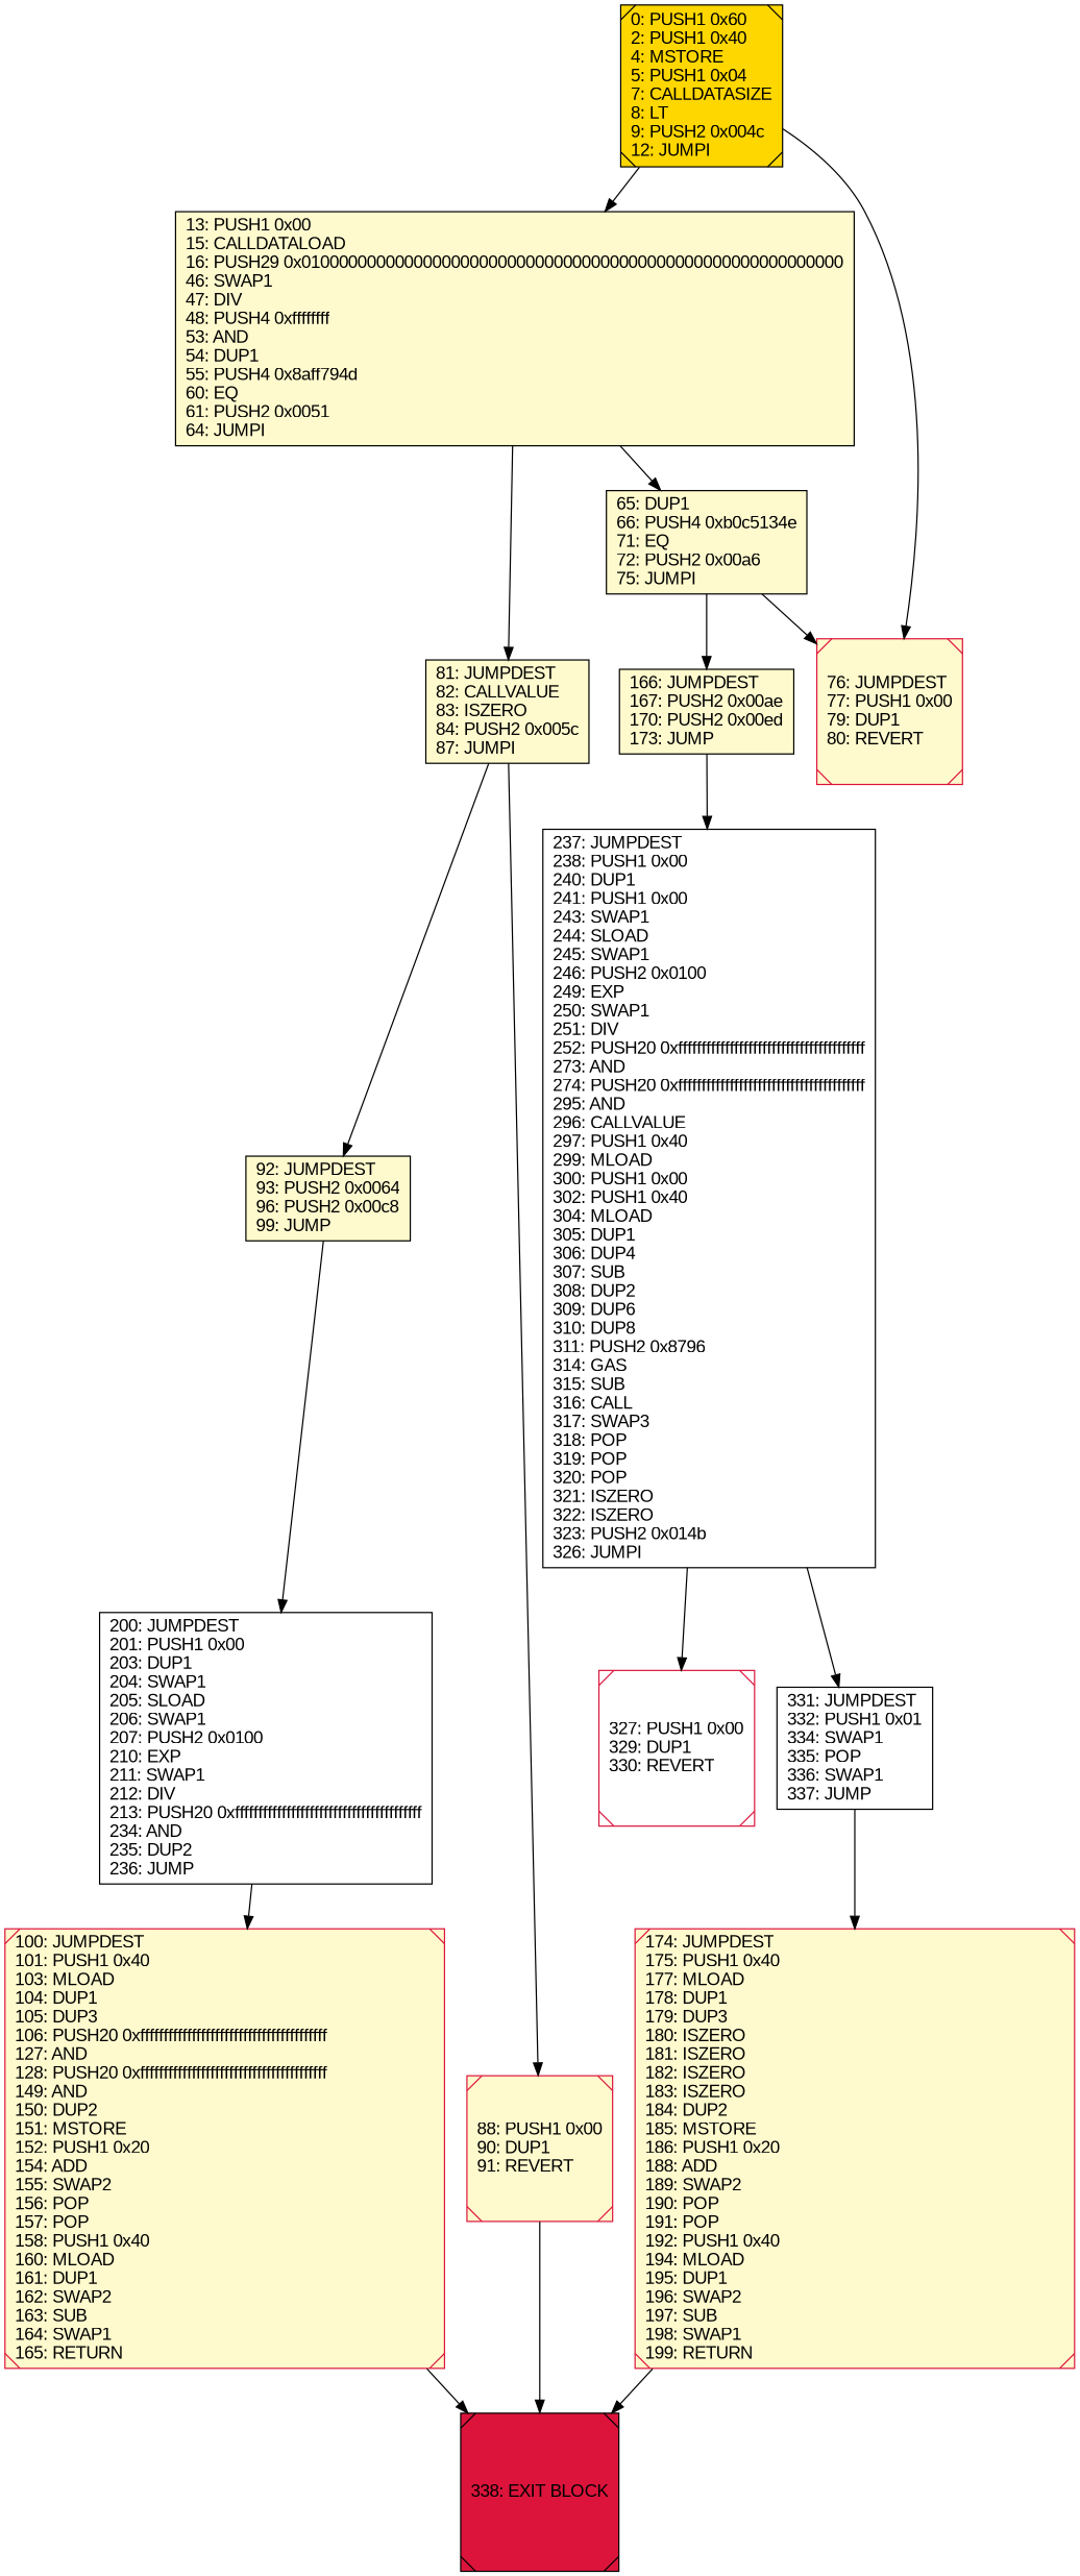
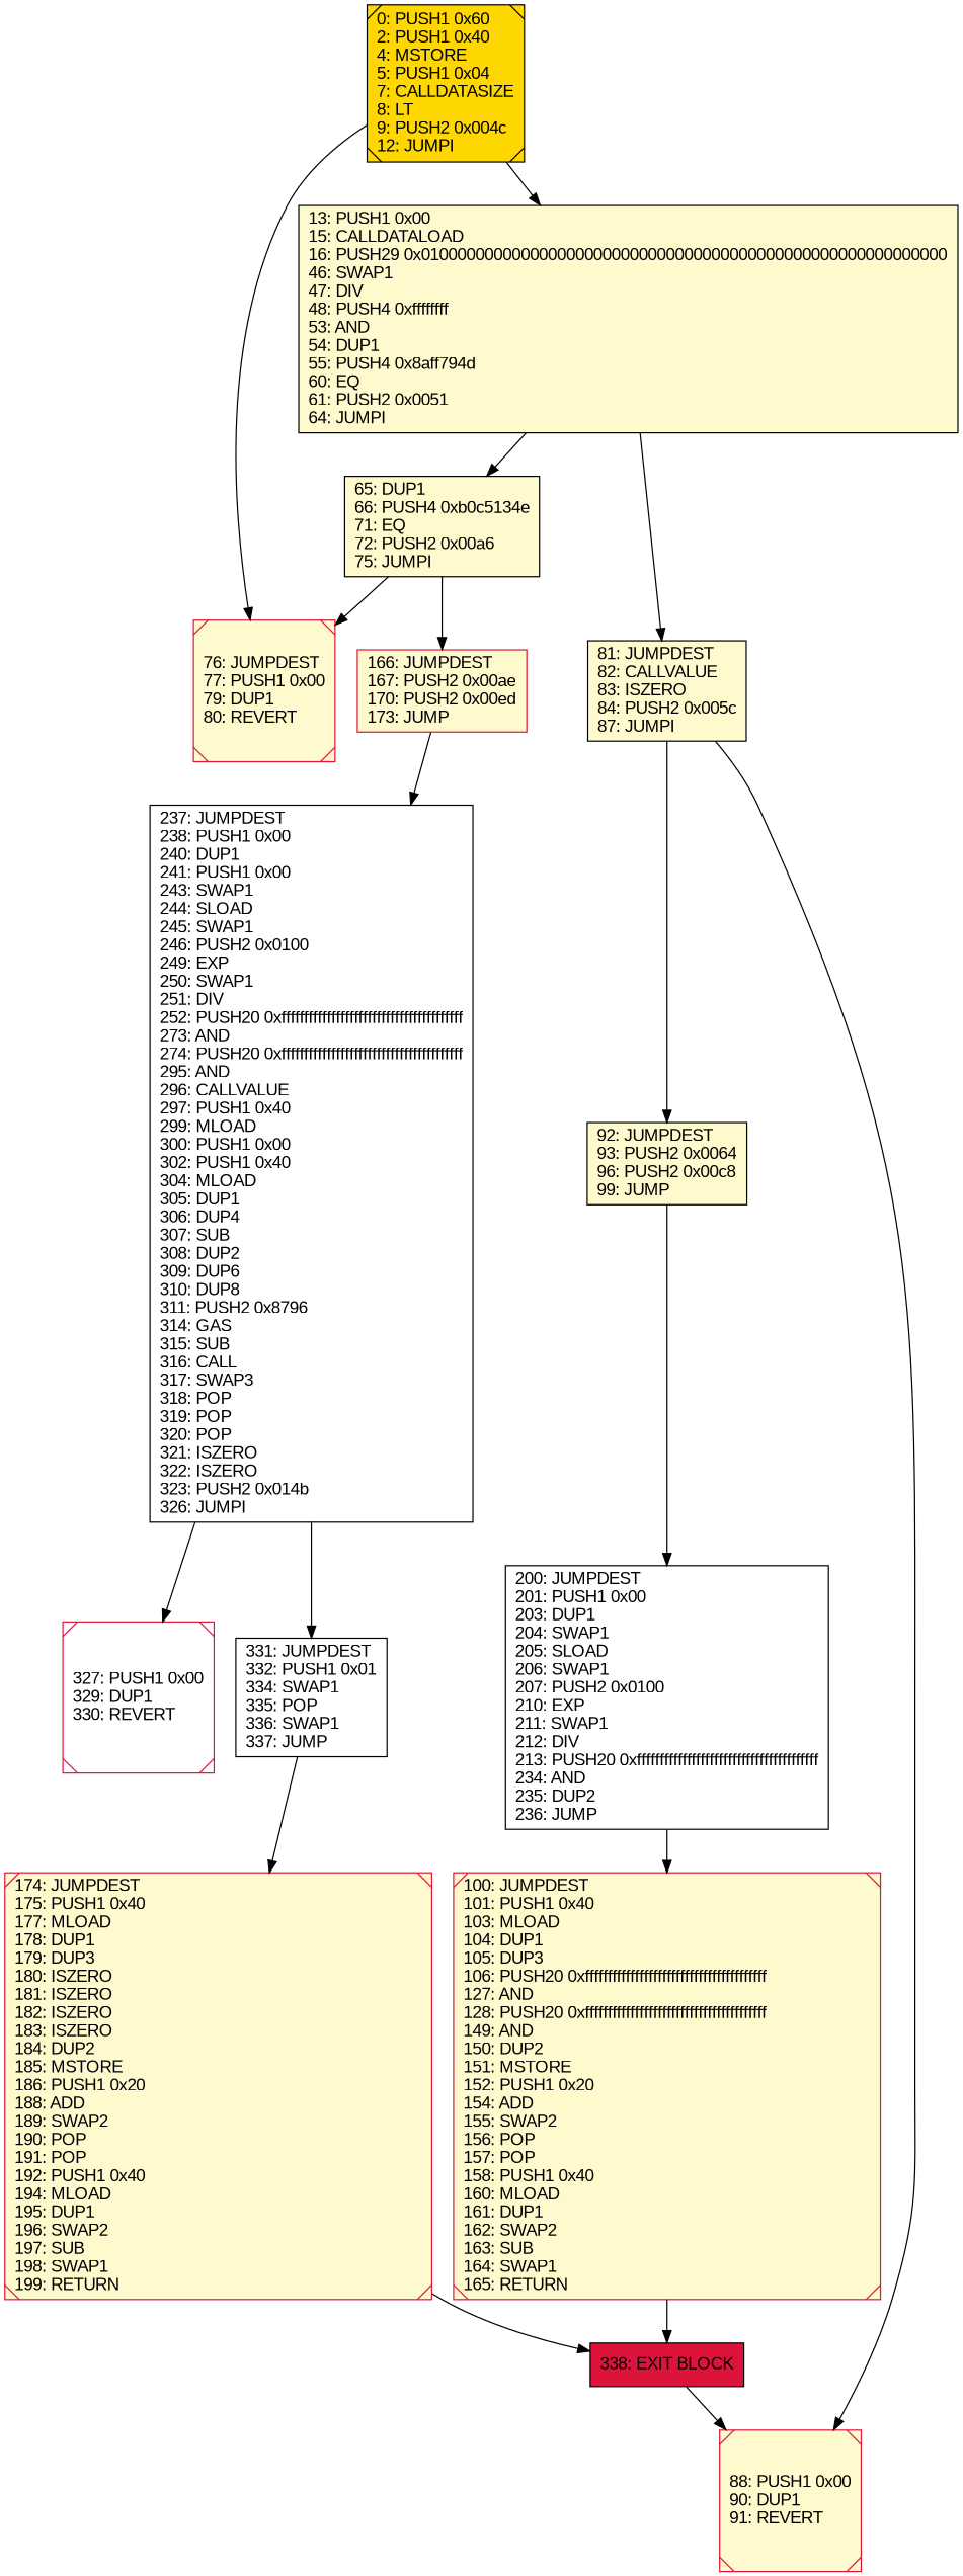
  digraph {
    rankdir=UD
    node [color=black fillcolor=lemonchiffon fontcolor=black fontname=arial shape=box style=filled]
    n1 [label="13: PUSH1 0x00\l15: CALLDATALOAD\l16: PUSH29 0x0100000000000000000000000000000000000000000000000000000000\l46: SWAP1\l47: DIV\l48: PUSH4 0xffffffff\l53: AND\l54: DUP1\l55: PUSH4 0x8aff794d\l60: EQ\l61: PUSH2 0x0051\l64: JUMPI\l"]
    n2 [label="81: JUMPDEST\l82: CALLVALUE\l83: ISZERO\l84: PUSH2 0x005c\l87: JUMPI\l"]
    n3 [label="65: DUP1\l66: PUSH4 0xb0c5134e\l71: EQ\l72: PUSH2 0x00a6\l75: JUMPI\l"]
    n4 [label="92: JUMPDEST\l93: PUSH2 0x0064\l96: PUSH2 0x00c8\l99: JUMP\l"]
    n5 [color=crimson label="88: PUSH1 0x00\l90: DUP1\l91: REVERT\l" shape=Msquare]
    n6 [color=crimson label="76: JUMPDEST\l77: PUSH1 0x00\l79: DUP1\l80: REVERT\l" shape=Msquare]
-   n7 [label="166: JUMPDEST\l167: PUSH2 0x00ae\l170: PUSH2 0x00ed\l173: JUMP\l"]
+   n7 [color=crimson label="166: JUMPDEST\l167: PUSH2 0x00ae\l170: PUSH2 0x00ed\l173: JUMP\l"]
    n8 [fillcolor=white label="200: JUMPDEST\l201: PUSH1 0x00\l203: DUP1\l204: SWAP1\l205: SLOAD\l206: SWAP1\l207: PUSH2 0x0100\l210: EXP\l211: SWAP1\l212: DIV\l213: PUSH20 0xffffffffffffffffffffffffffffffffffffffff\l234: AND\l235: DUP2\l236: JUMP\l"]
    n9 [color=crimson label="100: JUMPDEST\l101: PUSH1 0x40\l103: MLOAD\l104: DUP1\l105: DUP3\l106: PUSH20 0xffffffffffffffffffffffffffffffffffffffff\l127: AND\l128: PUSH20 0xffffffffffffffffffffffffffffffffffffffff\l149: AND\l150: DUP2\l151: MSTORE\l152: PUSH1 0x20\l154: ADD\l155: SWAP2\l156: POP\l157: POP\l158: PUSH1 0x40\l160: MLOAD\l161: DUP1\l162: SWAP2\l163: SUB\l164: SWAP1\l165: RETURN\l" shape=Msquare]
    n10 [fillcolor=gold label="0: PUSH1 0x60\l2: PUSH1 0x40\l4: MSTORE\l5: PUSH1 0x04\l7: CALLDATASIZE\l8: LT\l9: PUSH2 0x004c\l12: JUMPI\l" shape=Msquare]
    n11 [color=crimson fillcolor=white label="327: PUSH1 0x00\l329: DUP1\l330: REVERT\l" shape=Msquare]
-   n12 [fillcolor=crimson label="338: EXIT BLOCK\l" shape=Msquare]
+   n12 [fillcolor=crimson label="338: EXIT BLOCK\l"]
    n13 [fillcolor=white label="237: JUMPDEST\l238: PUSH1 0x00\l240: DUP1\l241: PUSH1 0x00\l243: SWAP1\l244: SLOAD\l245: SWAP1\l246: PUSH2 0x0100\l249: EXP\l250: SWAP1\l251: DIV\l252: PUSH20 0xffffffffffffffffffffffffffffffffffffffff\l273: AND\l274: PUSH20 0xffffffffffffffffffffffffffffffffffffffff\l295: AND\l296: CALLVALUE\l297: PUSH1 0x40\l299: MLOAD\l300: PUSH1 0x00\l302: PUSH1 0x40\l304: MLOAD\l305: DUP1\l306: DUP4\l307: SUB\l308: DUP2\l309: DUP6\l310: DUP8\l311: PUSH2 0x8796\l314: GAS\l315: SUB\l316: CALL\l317: SWAP3\l318: POP\l319: POP\l320: POP\l321: ISZERO\l322: ISZERO\l323: PUSH2 0x014b\l326: JUMPI\l"]
    n14 [fillcolor=white label="331: JUMPDEST\l332: PUSH1 0x01\l334: SWAP1\l335: POP\l336: SWAP1\l337: JUMP\l"]
    n15 [color=crimson label="174: JUMPDEST\l175: PUSH1 0x40\l177: MLOAD\l178: DUP1\l179: DUP3\l180: ISZERO\l181: ISZERO\l182: ISZERO\l183: ISZERO\l184: DUP2\l185: MSTORE\l186: PUSH1 0x20\l188: ADD\l189: SWAP2\l190: POP\l191: POP\l192: PUSH1 0x40\l194: MLOAD\l195: DUP1\l196: SWAP2\l197: SUB\l198: SWAP1\l199: RETURN\l" shape=Msquare]
    n1 -> n2
    n1 -> n3
    n2 -> n4
    n2 -> n5
    n3 -> n6
    n3 -> n7
    n4 -> n8
-   n5 -> n12
+   n12 -> n5
    n7 -> n13
    n8 -> n9
    n9 -> n12
    n10 -> n1
    n10 -> n6
    n13 -> n11
    n13 -> n14
    n14 -> n15
    n15 -> n12
  }
